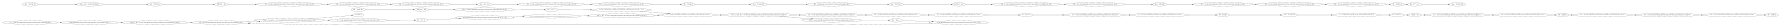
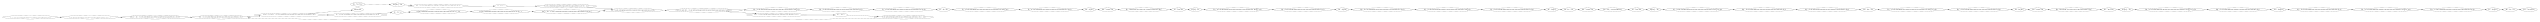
  digraph {
    fontname="Comic Neue"
    rankdir=LR
    node [fontname="Comic Neue"]
    edge [fontname="Comic Neue"]
    "r0 := @this: vm.compiler.jbe.subcommon.subcommon03.subcommon03"
    "r0.<vm.compiler.jbe.subcommon.subcommon03.subcommon03: int k> = 1"
    "goto [?= $i0 = r0.<vm.compiler.jbe.subcommon.subcommon03.subcommon03: int k>]"
    "$i0 = r0.<vm.compiler.jbe.subcommon.subcommon03.subcommon03: int k>"
    "if $i0 < 10 goto $i1 = r0.<vm.compiler.jbe.subcommon.subcommon03.subcommon03: int k>"
    "$i1 = r0.<vm.compiler.jbe.subcommon.subcommon03.subcommon03: int k>"
    "$i2 = $i1 * 10"
    "r0.<vm.compiler.jbe.subcommon.subcommon03.subcommon03: int n> = $i2"
    "r0.<vm.compiler.jbe.subcommon.subcommon03.subcommon03: int m> = 0"
    "goto [?= $i3 = r0.<vm.compiler.jbe.subcommon.subcommon03.subcommon03: int m>]"
    "$i3 = r0.<vm.compiler.jbe.subcommon.subcommon03.subcommon03: int m>"
    "if $i3 < 10 goto $r2 = r0.<vm.compiler.jbe.subcommon.subcommon03.subcommon03: float[] arr>"
    "$r2 = r0.<vm.compiler.jbe.subcommon.subcommon03.subcommon03: float[] arr>"
    "$i5 = r0.<vm.compiler.jbe.subcommon.subcommon03.subcommon03: int n>"
    "$i4 = r0.<vm.compiler.jbe.subcommon.subcommon03.subcommon03: int m>"
    "$i7 = $i5 + $i4"
    "$r1 = r0.<vm.compiler.jbe.subcommon.subcommon03.subcommon03: float[] arr>"
    "$i6 = r0.<vm.compiler.jbe.subcommon.subcommon03.subcommon03: int m>"
    "$f0 = $r1[$i6]"
    "$d0 = (double) $f0"
    "$d1 = staticinvoke <java.lang.Math: double exp(double)>($d0)"
    "$f1 = (float) $d1"
    "$r2[$i7] = $f1"
    "$r3 = r0.<vm.compiler.jbe.subcommon.subcommon03.subcommon03: float[][] arr1>"
    "$i8 = r0.<vm.compiler.jbe.subcommon.subcommon03.subcommon03: int k>"
    "$r5 = $r3[$i8]"
    "$i10 = r0.<vm.compiler.jbe.subcommon.subcommon03.subcommon03: int m>"
    "$r4 = r0.<vm.compiler.jbe.subcommon.subcommon03.subcommon03: float[] arr>"
    "$i9 = r0.<vm.compiler.jbe.subcommon.subcommon03.subcommon03: int m>"
    "$f2 = $r4[$i9]"
+   "$f3 = $f2 * 1.0F"
    "$d2 = (double) $f3"
    "$d3 = $d2 / 3.141592653589793"
    "$f4 = (float) $d3"
    "$r5[$i10] = $f4"
    "$r7 = r0.<vm.compiler.jbe.subcommon.subcommon03.subcommon03: float[] arr_opt>"
    "$i12 = r0.<vm.compiler.jbe.subcommon.subcommon03.subcommon03: int n>"
    "$i11 = r0.<vm.compiler.jbe.subcommon.subcommon03.subcommon03: int m>"
    "$i14 = $i12 + $i11"
    "$r6 = r0.<vm.compiler.jbe.subcommon.subcommon03.subcommon03: float[] arr_opt>"
    "$i13 = r0.<vm.compiler.jbe.subcommon.subcommon03.subcommon03: int m>"
    "$f5 = $r6[$i13]"
    "$d4 = (double) $f5"
    "$d5 = staticinvoke <java.lang.Math: double exp(double)>($d4)"
    "$f6 = (float) $d5"
    "$r7[$i14] = $f6"
    "$r8 = r0.<vm.compiler.jbe.subcommon.subcommon03.subcommon03: float[][] arr1_opt>"
    "$i15 = r0.<vm.compiler.jbe.subcommon.subcommon03.subcommon03: int k>"
    "$r10 = $r8[$i15]"
    "$i17 = r0.<vm.compiler.jbe.subcommon.subcommon03.subcommon03: int m>"
    "$r9 = r0.<vm.compiler.jbe.subcommon.subcommon03.subcommon03: float[] arr_opt>"
    "$i16 = r0.<vm.compiler.jbe.subcommon.subcommon03.subcommon03: int m>"
    "$f7 = $r9[$i16]"
    "$f8 = $f7 * 1.0F"
    "$d6 = (double) $f8"
    "$f9 = (float) $d7"
    "$r10[$i17] = $f9"
    "$i18 = r0.<vm.compiler.jbe.subcommon.subcommon03.subcommon03: int m>"
    "$i19 = $i18 + 1"
    "r0.<vm.compiler.jbe.subcommon.subcommon03.subcommon03: int m> = $i19"
    "$i20 = r0.<vm.compiler.jbe.subcommon.subcommon03.subcommon03: int k>"
    "$i21 = $i20 + 1"
    "r0.<vm.compiler.jbe.subcommon.subcommon03.subcommon03: int k> = $i21"
    n64 [label=subcommon]
    "r0 := @this: vm.compiler.jbe.subcommon.subcommon03.subcommon03" -> "r0.<vm.compiler.jbe.subcommon.subcommon03.subcommon03: int k> = 1"
    "r0.<vm.compiler.jbe.subcommon.subcommon03.subcommon03: int k> = 1" -> "goto [?= $i0 = r0.<vm.compiler.jbe.subcommon.subcommon03.subcommon03: int k>]"
    "goto [?= $i0 = r0.<vm.compiler.jbe.subcommon.subcommon03.subcommon03: int k>]" -> "$i0 = r0.<vm.compiler.jbe.subcommon.subcommon03.subcommon03: int k>"
    "$i0 = r0.<vm.compiler.jbe.subcommon.subcommon03.subcommon03: int k>" -> "if $i0 < 10 goto $i1 = r0.<vm.compiler.jbe.subcommon.subcommon03.subcommon03: int k>"
    "if $i0 < 10 goto $i1 = r0.<vm.compiler.jbe.subcommon.subcommon03.subcommon03: int k>" -> "$i1 = r0.<vm.compiler.jbe.subcommon.subcommon03.subcommon03: int k>"
    "if $i0 < 10 goto $i1 = r0.<vm.compiler.jbe.subcommon.subcommon03.subcommon03: int k>" -> n64
    "$i1 = r0.<vm.compiler.jbe.subcommon.subcommon03.subcommon03: int k>" -> "$i2 = $i1 * 10"
    "$i2 = $i1 * 10" -> "r0.<vm.compiler.jbe.subcommon.subcommon03.subcommon03: int n> = $i2"
    "r0.<vm.compiler.jbe.subcommon.subcommon03.subcommon03: int n> = $i2" -> "r0.<vm.compiler.jbe.subcommon.subcommon03.subcommon03: int m> = 0"
    "r0.<vm.compiler.jbe.subcommon.subcommon03.subcommon03: int m> = 0" -> "goto [?= $i3 = r0.<vm.compiler.jbe.subcommon.subcommon03.subcommon03: int m>]"
    "goto [?= $i3 = r0.<vm.compiler.jbe.subcommon.subcommon03.subcommon03: int m>]" -> "$i3 = r0.<vm.compiler.jbe.subcommon.subcommon03.subcommon03: int m>"
    "$i3 = r0.<vm.compiler.jbe.subcommon.subcommon03.subcommon03: int m>" -> "if $i3 < 10 goto $r2 = r0.<vm.compiler.jbe.subcommon.subcommon03.subcommon03: float[] arr>"
    "if $i3 < 10 goto $r2 = r0.<vm.compiler.jbe.subcommon.subcommon03.subcommon03: float[] arr>" -> "$r2 = r0.<vm.compiler.jbe.subcommon.subcommon03.subcommon03: float[] arr>"
    "if $i3 < 10 goto $r2 = r0.<vm.compiler.jbe.subcommon.subcommon03.subcommon03: float[] arr>" -> "$i20 = r0.<vm.compiler.jbe.subcommon.subcommon03.subcommon03: int k>"
    "$r2 = r0.<vm.compiler.jbe.subcommon.subcommon03.subcommon03: float[] arr>" -> "$i5 = r0.<vm.compiler.jbe.subcommon.subcommon03.subcommon03: int n>"
    "$i5 = r0.<vm.compiler.jbe.subcommon.subcommon03.subcommon03: int n>" -> "$i4 = r0.<vm.compiler.jbe.subcommon.subcommon03.subcommon03: int m>"
    "$i4 = r0.<vm.compiler.jbe.subcommon.subcommon03.subcommon03: int m>" -> "$i7 = $i5 + $i4"
    "$i7 = $i5 + $i4" -> "$r1 = r0.<vm.compiler.jbe.subcommon.subcommon03.subcommon03: float[] arr>"
    "$r1 = r0.<vm.compiler.jbe.subcommon.subcommon03.subcommon03: float[] arr>" -> "$i6 = r0.<vm.compiler.jbe.subcommon.subcommon03.subcommon03: int m>"
    "$i6 = r0.<vm.compiler.jbe.subcommon.subcommon03.subcommon03: int m>" -> "$f0 = $r1[$i6]"
    "$f0 = $r1[$i6]" -> "$d0 = (double) $f0"
    "$d0 = (double) $f0" -> "$d1 = staticinvoke <java.lang.Math: double exp(double)>($d0)"
    "$d1 = staticinvoke <java.lang.Math: double exp(double)>($d0)" -> "$f1 = (float) $d1"
    "$f1 = (float) $d1" -> "$r2[$i7] = $f1"
    "$r2[$i7] = $f1" -> "$r3 = r0.<vm.compiler.jbe.subcommon.subcommon03.subcommon03: float[][] arr1>"
    "$r3 = r0.<vm.compiler.jbe.subcommon.subcommon03.subcommon03: float[][] arr1>" -> "$i8 = r0.<vm.compiler.jbe.subcommon.subcommon03.subcommon03: int k>"
    "$i8 = r0.<vm.compiler.jbe.subcommon.subcommon03.subcommon03: int k>" -> "$r5 = $r3[$i8]"
    "$r5 = $r3[$i8]" -> "$i10 = r0.<vm.compiler.jbe.subcommon.subcommon03.subcommon03: int m>"
    "$i10 = r0.<vm.compiler.jbe.subcommon.subcommon03.subcommon03: int m>" -> "$r4 = r0.<vm.compiler.jbe.subcommon.subcommon03.subcommon03: float[] arr>"
    "$r4 = r0.<vm.compiler.jbe.subcommon.subcommon03.subcommon03: float[] arr>" -> "$i9 = r0.<vm.compiler.jbe.subcommon.subcommon03.subcommon03: int m>"
    "$i9 = r0.<vm.compiler.jbe.subcommon.subcommon03.subcommon03: int m>" -> "$f2 = $r4[$i9]"
+   "$f2 = $r4[$i9]" -> "$f3 = $f2 * 1.0F"
+   "$f3 = $f2 * 1.0F" -> "$d2 = (double) $f3"
    "$d2 = (double) $f3" -> "$d3 = $d2 / 3.141592653589793"
    "$d3 = $d2 / 3.141592653589793" -> "$f4 = (float) $d3"
    "$f4 = (float) $d3" -> "$r5[$i10] = $f4"
    "$r5[$i10] = $f4" -> "$r7 = r0.<vm.compiler.jbe.subcommon.subcommon03.subcommon03: float[] arr_opt>"
    "$r7 = r0.<vm.compiler.jbe.subcommon.subcommon03.subcommon03: float[] arr_opt>" -> "$i12 = r0.<vm.compiler.jbe.subcommon.subcommon03.subcommon03: int n>"
    "$i12 = r0.<vm.compiler.jbe.subcommon.subcommon03.subcommon03: int n>" -> "$i11 = r0.<vm.compiler.jbe.subcommon.subcommon03.subcommon03: int m>"
    "$i11 = r0.<vm.compiler.jbe.subcommon.subcommon03.subcommon03: int m>" -> "$i14 = $i12 + $i11"
    "$i14 = $i12 + $i11" -> "$r6 = r0.<vm.compiler.jbe.subcommon.subcommon03.subcommon03: float[] arr_opt>"
    "$r6 = r0.<vm.compiler.jbe.subcommon.subcommon03.subcommon03: float[] arr_opt>" -> "$i13 = r0.<vm.compiler.jbe.subcommon.subcommon03.subcommon03: int m>"
    "$i13 = r0.<vm.compiler.jbe.subcommon.subcommon03.subcommon03: int m>" -> "$f5 = $r6[$i13]"
    "$f5 = $r6[$i13]" -> "$d4 = (double) $f5"
    "$d4 = (double) $f5" -> "$d5 = staticinvoke <java.lang.Math: double exp(double)>($d4)"
    "$d5 = staticinvoke <java.lang.Math: double exp(double)>($d4)" -> "$f6 = (float) $d5"
    "$f6 = (float) $d5" -> "$r7[$i14] = $f6"
    "$r7[$i14] = $f6" -> "$r8 = r0.<vm.compiler.jbe.subcommon.subcommon03.subcommon03: float[][] arr1_opt>"
    "$r8 = r0.<vm.compiler.jbe.subcommon.subcommon03.subcommon03: float[][] arr1_opt>" -> "$i15 = r0.<vm.compiler.jbe.subcommon.subcommon03.subcommon03: int k>"
    "$i15 = r0.<vm.compiler.jbe.subcommon.subcommon03.subcommon03: int k>" -> "$r10 = $r8[$i15]"
    "$r10 = $r8[$i15]" -> "$i17 = r0.<vm.compiler.jbe.subcommon.subcommon03.subcommon03: int m>"
    "$i17 = r0.<vm.compiler.jbe.subcommon.subcommon03.subcommon03: int m>" -> "$r9 = r0.<vm.compiler.jbe.subcommon.subcommon03.subcommon03: float[] arr_opt>"
    "$r9 = r0.<vm.compiler.jbe.subcommon.subcommon03.subcommon03: float[] arr_opt>" -> "$i16 = r0.<vm.compiler.jbe.subcommon.subcommon03.subcommon03: int m>"
    "$i16 = r0.<vm.compiler.jbe.subcommon.subcommon03.subcommon03: int m>" -> "$f7 = $r9[$i16]"
    "$f7 = $r9[$i16]" -> "$f8 = $f7 * 1.0F"
    "$f8 = $f7 * 1.0F" -> "$d6 = (double) $f8"
    "$f9 = (float) $d7" -> "$r10[$i17] = $f9"
    "$r10[$i17] = $f9" -> "$i18 = r0.<vm.compiler.jbe.subcommon.subcommon03.subcommon03: int m>"
    "$i18 = r0.<vm.compiler.jbe.subcommon.subcommon03.subcommon03: int m>" -> "$i19 = $i18 + 1"
    "$i19 = $i18 + 1" -> "r0.<vm.compiler.jbe.subcommon.subcommon03.subcommon03: int m> = $i19"
    "r0.<vm.compiler.jbe.subcommon.subcommon03.subcommon03: int m> = $i19" -> "$i3 = r0.<vm.compiler.jbe.subcommon.subcommon03.subcommon03: int m>"
    "$i20 = r0.<vm.compiler.jbe.subcommon.subcommon03.subcommon03: int k>" -> "$i21 = $i20 + 1"
    "$i21 = $i20 + 1" -> "r0.<vm.compiler.jbe.subcommon.subcommon03.subcommon03: int k> = $i21"
    "r0.<vm.compiler.jbe.subcommon.subcommon03.subcommon03: int k> = $i21" -> "$i0 = r0.<vm.compiler.jbe.subcommon.subcommon03.subcommon03: int k>"
  }
